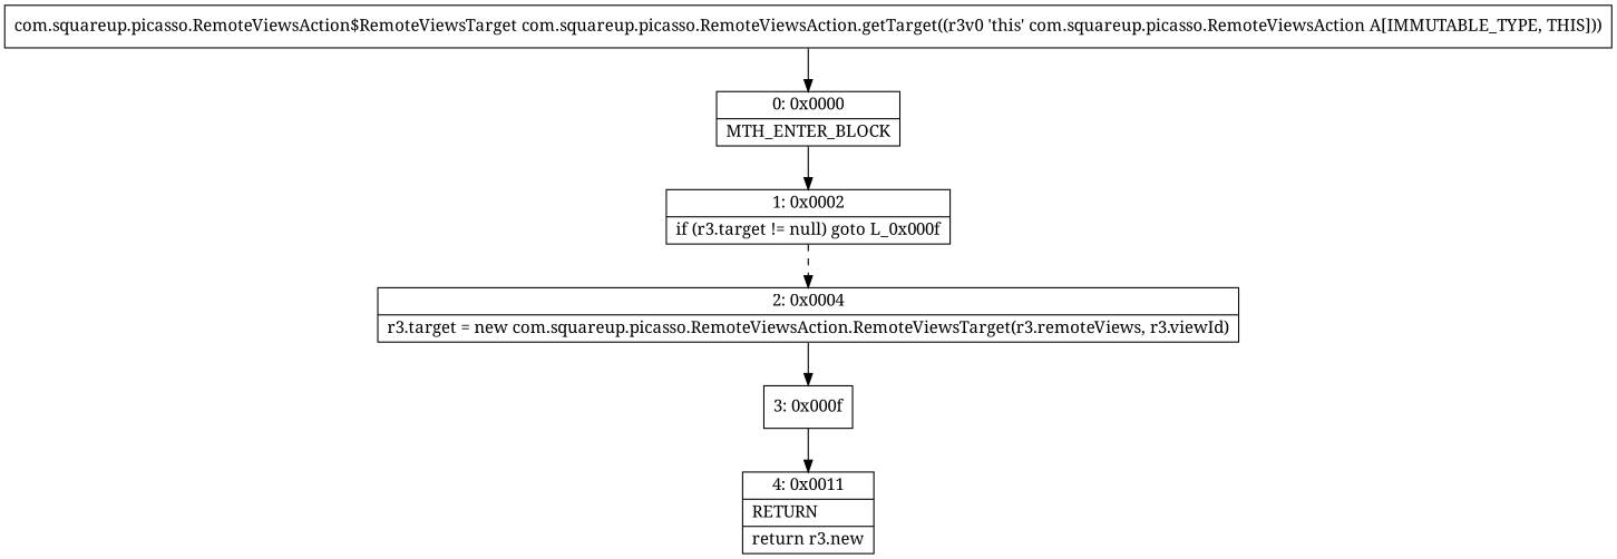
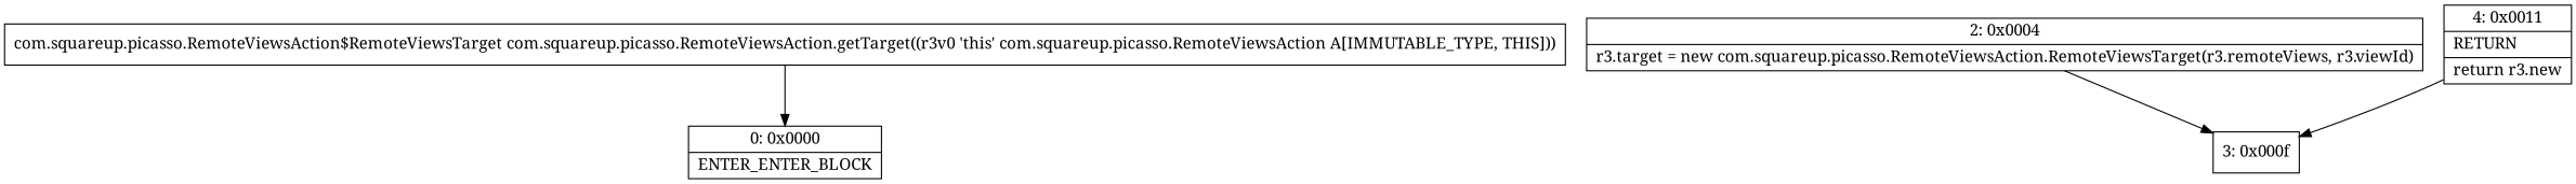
  digraph {
    fontname="Noto Serif"
    node [fontname="Noto Serif" shape=record]
    edge [fontname="Noto Serif"]
-   n1 [label="{0\:\ 0x0000|MTH_ENTER_BLOCK\l}"]
-   n2 [label="{1\:\ 0x0002|if (r3.target != null) goto L_0x000f\l}"]
+   n1 [label="{0\:\ 0x0000|ENTER_ENTER_BLOCK\l}"]
    n3 [label="{2\:\ 0x0004|r3.target = new com.squareup.picasso.RemoteViewsAction.RemoteViewsTarget(r3.remoteViews, r3.viewId)\l}"]
    n4 [label="{3\:\ 0x000f}"]
    n5 [label="{4\:\ 0x0011|RETURN\l|return r3.new\l}"]
    n6 [label="{com.squareup.picasso.RemoteViewsAction$RemoteViewsTarget com.squareup.picasso.RemoteViewsAction.getTarget((r3v0 'this' com.squareup.picasso.RemoteViewsAction A[IMMUTABLE_TYPE, THIS])) }"]
-   n1 -> n2
-   n2 -> n3 [style=dashed]
    n3 -> n4
-   n4 -> n5
+   n5 -> n4
    n6 -> n1
  }
